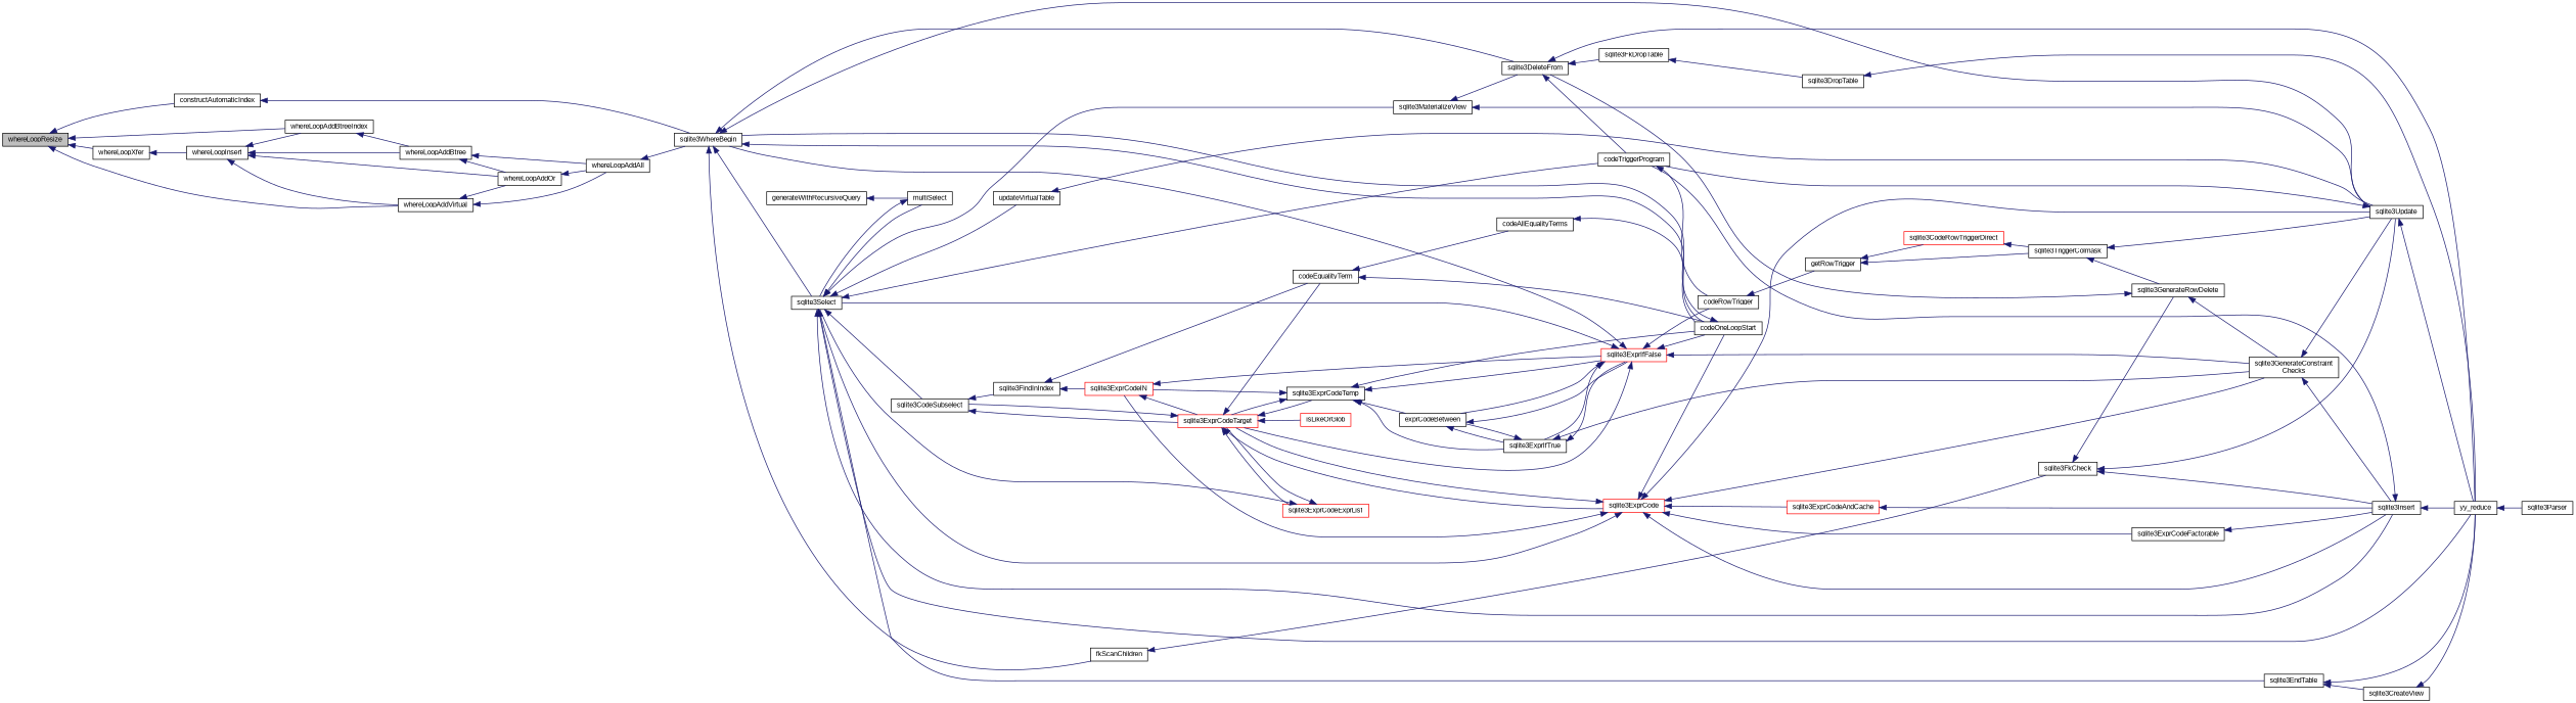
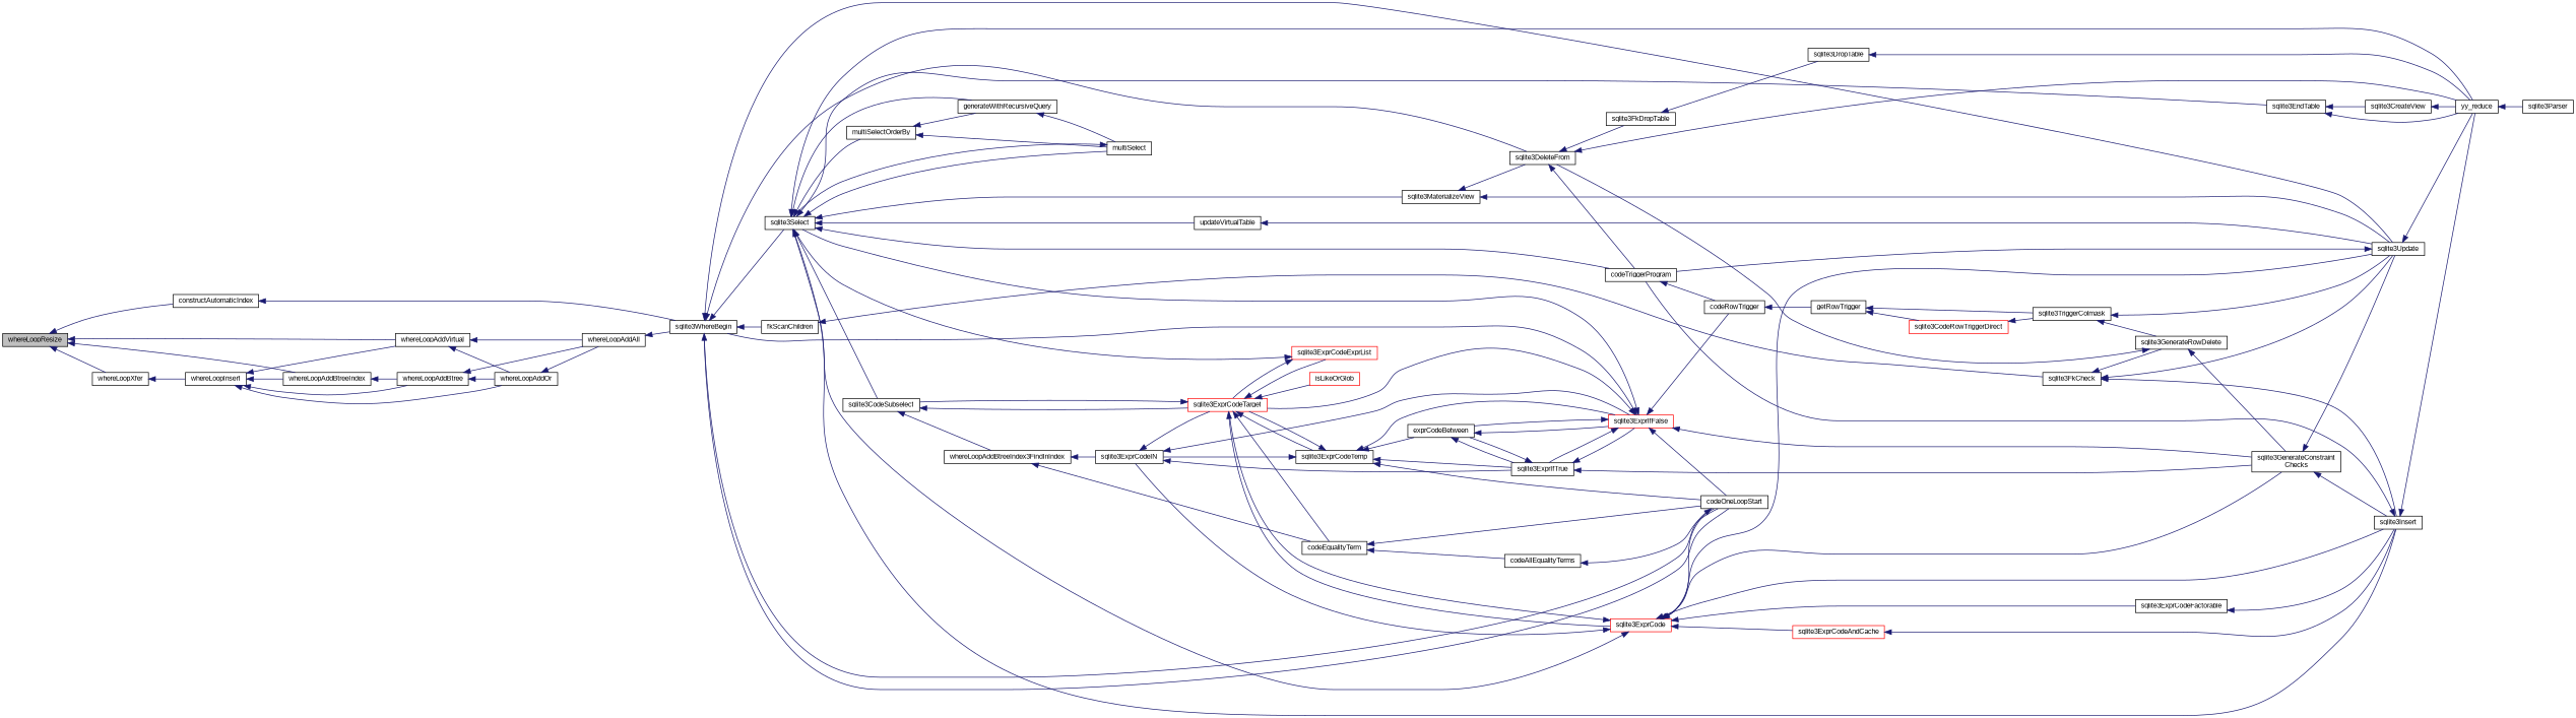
  digraph {
    fontname="Liberation Sans"
    rankdir=LR
    node [color=black fillcolor=white fontname="Liberation Sans" fontsize=10 shape=record style=filled]
    edge [color=midnightblue dir=back fontname="Liberation Sans" fontsize=10 labelfontname=FreeSans labelfontsize=10 style=solid]
    n1 [fillcolor=grey75 fontcolor=black height=0.2 label=whereLoopResize width=0.4]
    n2 [height=0.2 label=constructAutomaticIndex width=0.4]
    n3 [height=0.2 label=whereLoopXfer width=0.4]
    n4 [height=0.2 label=whereLoopAddBtreeIndex width=0.4]
    n5 [height=0.2 label=whereLoopAddVirtual width=0.4]
    n6 [height=0.2 label=sqlite3WhereBegin width=0.4]
    n7 [height=0.2 label=whereLoopInsert width=0.4]
    n8 [height=0.2 label=whereLoopAddBtree width=0.4]
    n9 [height=0.2 label=whereLoopAddOr width=0.4]
    n10 [height=0.2 label=whereLoopAddAll width=0.4]
    n11 [height=0.2 label=sqlite3DeleteFrom width=0.4]
    n12 [height=0.2 label=sqlite3Update width=0.4]
    n13 [height=0.2 label=fkScanChildren width=0.4]
    n14 [height=0.2 label=sqlite3Select width=0.4]
    n15 [height=0.2 label=codeOneLoopStart width=0.4]
    n16 [height=0.2 label=sqlite3FkDropTable width=0.4]
    n17 [height=0.2 label=yy_reduce width=0.4]
    n18 [height=0.2 label=codeTriggerProgram width=0.4]
    n19 [height=0.2 label=sqlite3FkCheck width=0.4]
    n20 [height=0.2 label=sqlite3Insert width=0.4]
    n21 [height=0.2 label=sqlite3CodeSubselect width=0.4]
    n22 [height=0.2 label=sqlite3EndTable width=0.4]
    n23 [height=0.2 label=sqlite3MaterializeView width=0.4]
    n24 [height=0.2 label=generateWithRecursiveQuery width=0.4]
    n25 [height=0.2 label=multiSelect width=0.4]
+   n26 [height=0.2 label=multiSelectOrderBy width=0.4]
    n27 [height=0.2 label=updateVirtualTable width=0.4]
    n28 [height=0.2 label=sqlite3DropTable width=0.4]
    n29 [height=0.2 label=sqlite3Parser width=0.4]
    n30 [height=0.2 label=codeRowTrigger width=0.4]
    n31 [height=0.2 label=getRowTrigger width=0.4]
    n32 [color=red height=0.2 label=sqlite3CodeRowTriggerDirect width=0.4]
    n33 [height=0.2 label=sqlite3TriggerColmask width=0.4]
    n34 [height=0.2 label=sqlite3GenerateRowDelete width=0.4]
    n35 [height=0.2 label="sqlite3GenerateConstraint\lChecks" width=0.4]
-   n36 [height=0.2 label=sqlite3FindInIndex width=0.4]
+   n36 [height=0.2 label=whereLoopAddBtreeIndex3FindInIndex width=0.4]
    n37 [color=red height=0.2 label=sqlite3ExprCodeTarget width=0.4]
    n38 [height=0.2 label=sqlite3CreateView width=0.4]
-   n39 [color=red height=0.2 label=sqlite3ExprCodeIN width=0.4]
+   n39 [height=0.2 label=sqlite3ExprCodeIN width=0.4]
    n40 [height=0.2 label=codeEqualityTerm width=0.4]
    n41 [height=0.2 label=sqlite3ExprCodeTemp width=0.4]
    n42 [color=red height=0.2 label=sqlite3ExprCode width=0.4]
    n43 [color=red height=0.2 label=sqlite3ExprCodeExprList width=0.4]
    n44 [color=red height=0.2 label=isLikeOrGlob width=0.4]
    n45 [height=0.2 label=sqlite3ExprIfTrue width=0.4]
    n46 [color=red height=0.2 label=sqlite3ExprIfFalse width=0.4]
    n47 [height=0.2 label=codeAllEqualityTerms width=0.4]
    n48 [height=0.2 label=exprCodeBetween width=0.4]
    n49 [height=0.2 label=sqlite3ExprCodeFactorable width=0.4]
    n50 [color=red height=0.2 label=sqlite3ExprCodeAndCache width=0.4]
    n1 -> n2
    n1 -> n3
    n1 -> n4
    n1 -> n5
    n2 -> n6
    n3 -> n7
    n4 -> n8
    n5 -> n9
    n5 -> n10
    n6 -> n11
    n6 -> n12
    n6 -> n13
    n6 -> n14
    n6 -> n15
    n7 -> n4
    n7 -> n5
    n7 -> n8
    n7 -> n9
    n8 -> n9
    n8 -> n10
    n9 -> n10
    n10 -> n6
    n11 -> n16
    n11 -> n17
    n11 -> n18
    n12 -> n17
    n12 -> n18
    n13 -> n19
    n14 -> n17
    n14 -> n18
    n14 -> n20
    n14 -> n21
    n14 -> n22
    n14 -> n23
+   n14 -> n24
    n14 -> n25
+   n14 -> n26
    n14 -> n27
    n15 -> n6
    n16 -> n28
    n17 -> n29
    n18 -> n30
    n19 -> n12
    n19 -> n20
    n19 -> n34
    n20 -> n17
    n20 -> n18
    n21 -> n36
    n21 -> n37
    n22 -> n17
    n22 -> n38
    n23 -> n11
    n23 -> n12
    n24 -> n25
    n25 -> n14
+   n26 -> n24
+   n26 -> n25
    n27 -> n12
    n28 -> n17
    n30 -> n31
    n31 -> n32
    n31 -> n33
    n32 -> n33
    n33 -> n12
    n33 -> n34
    n34 -> n11
    n34 -> n35
    n35 -> n12
    n35 -> n20
    n36 -> n39
    n36 -> n40
    n37 -> n21
    n37 -> n40
    n37 -> n41
    n37 -> n42
    n37 -> n43
    n37 -> n44
    n38 -> n17
    n39 -> n37
+   n39 -> n45
    n39 -> n46
    n40 -> n15
    n40 -> n47
    n41 -> n15
    n41 -> n37
    n41 -> n39
    n41 -> n45
    n41 -> n46
    n41 -> n48
    n42 -> n12
    n42 -> n14
    n42 -> n15
    n42 -> n20
    n42 -> n35
    n42 -> n37
    n42 -> n39
    n42 -> n49
    n42 -> n50
    n43 -> n14
    n43 -> n37
    n45 -> n35
    n45 -> n46
    n45 -> n48
    n46 -> n6
    n46 -> n14
    n46 -> n15
    n46 -> n30
    n46 -> n35
    n46 -> n37
    n46 -> n45
    n46 -> n48
    n47 -> n15
    n48 -> n45
    n48 -> n46
    n49 -> n20
    n50 -> n20
  }
